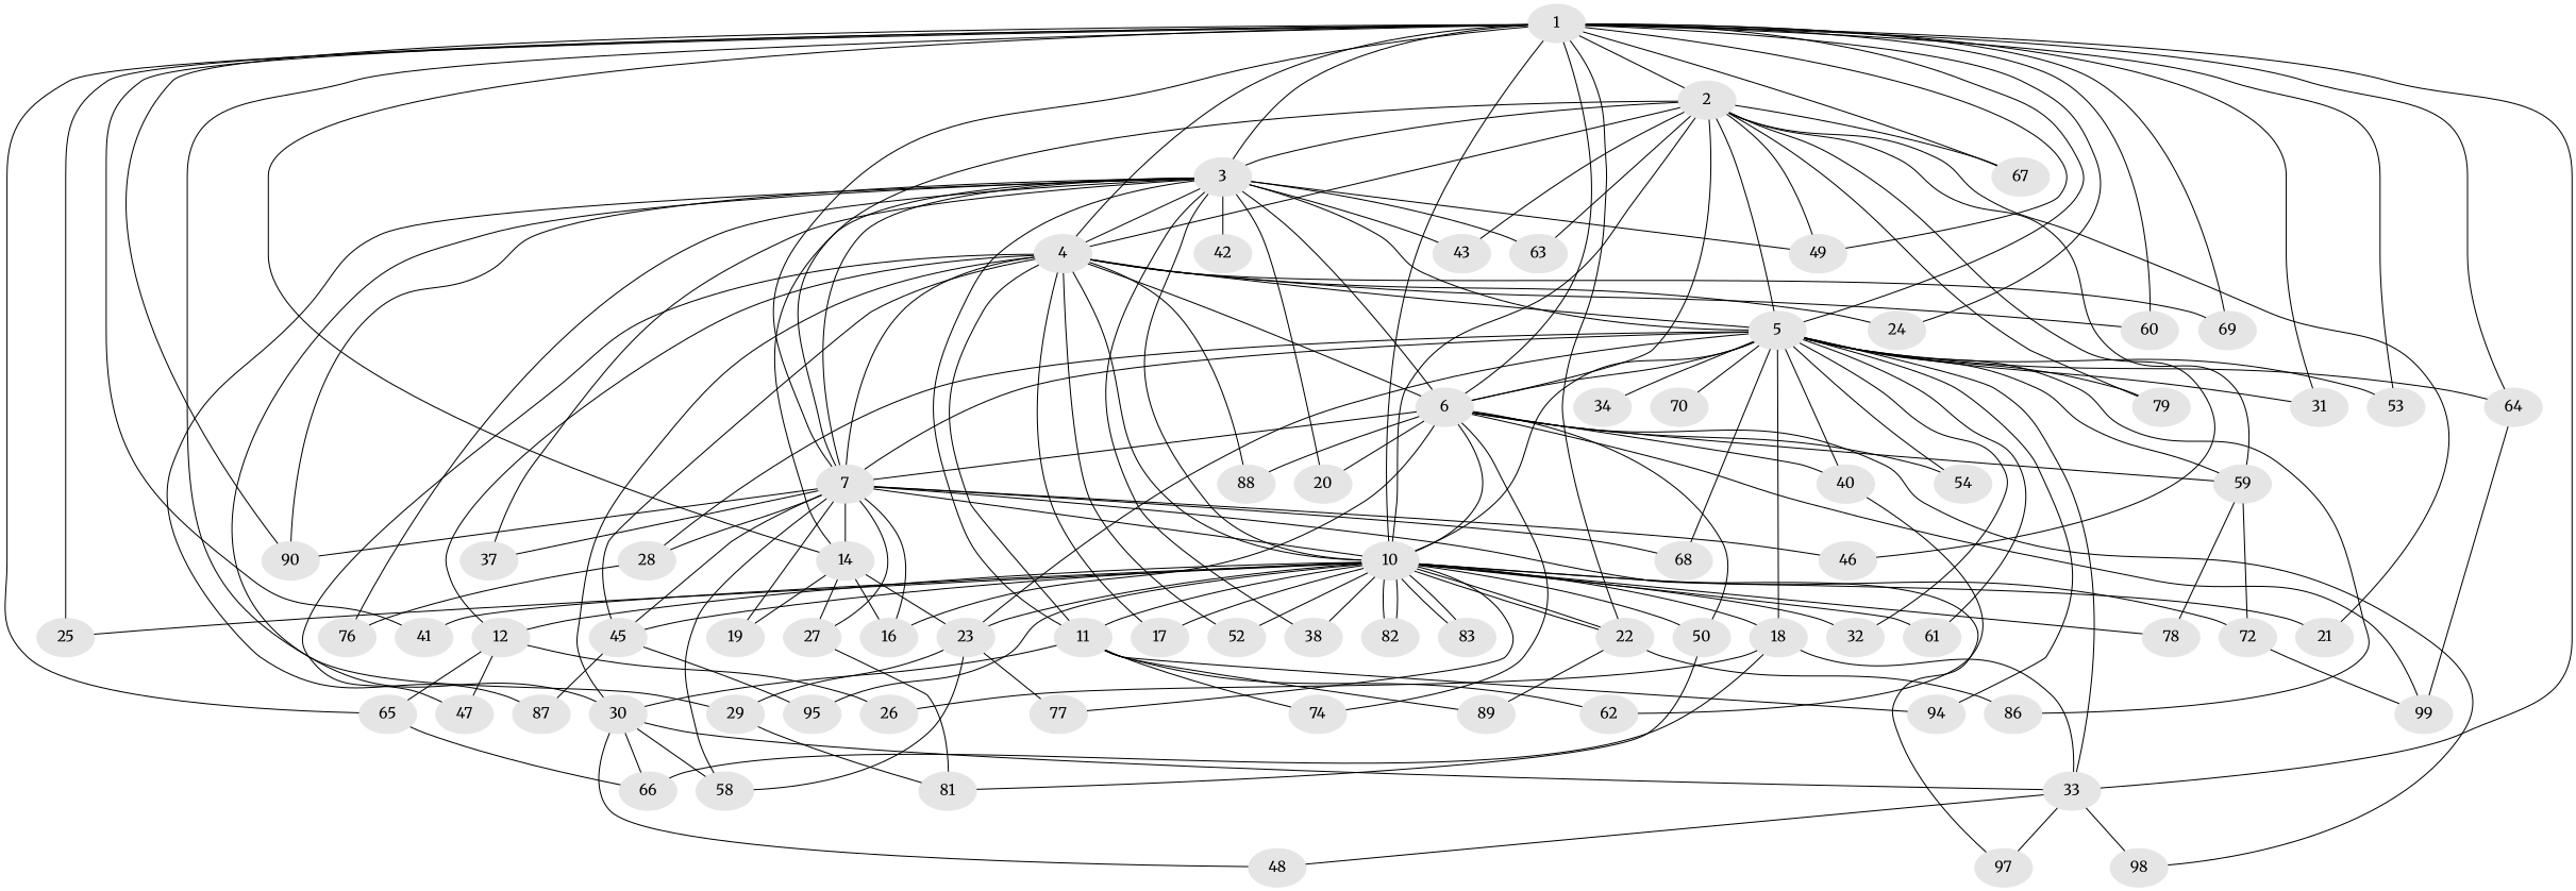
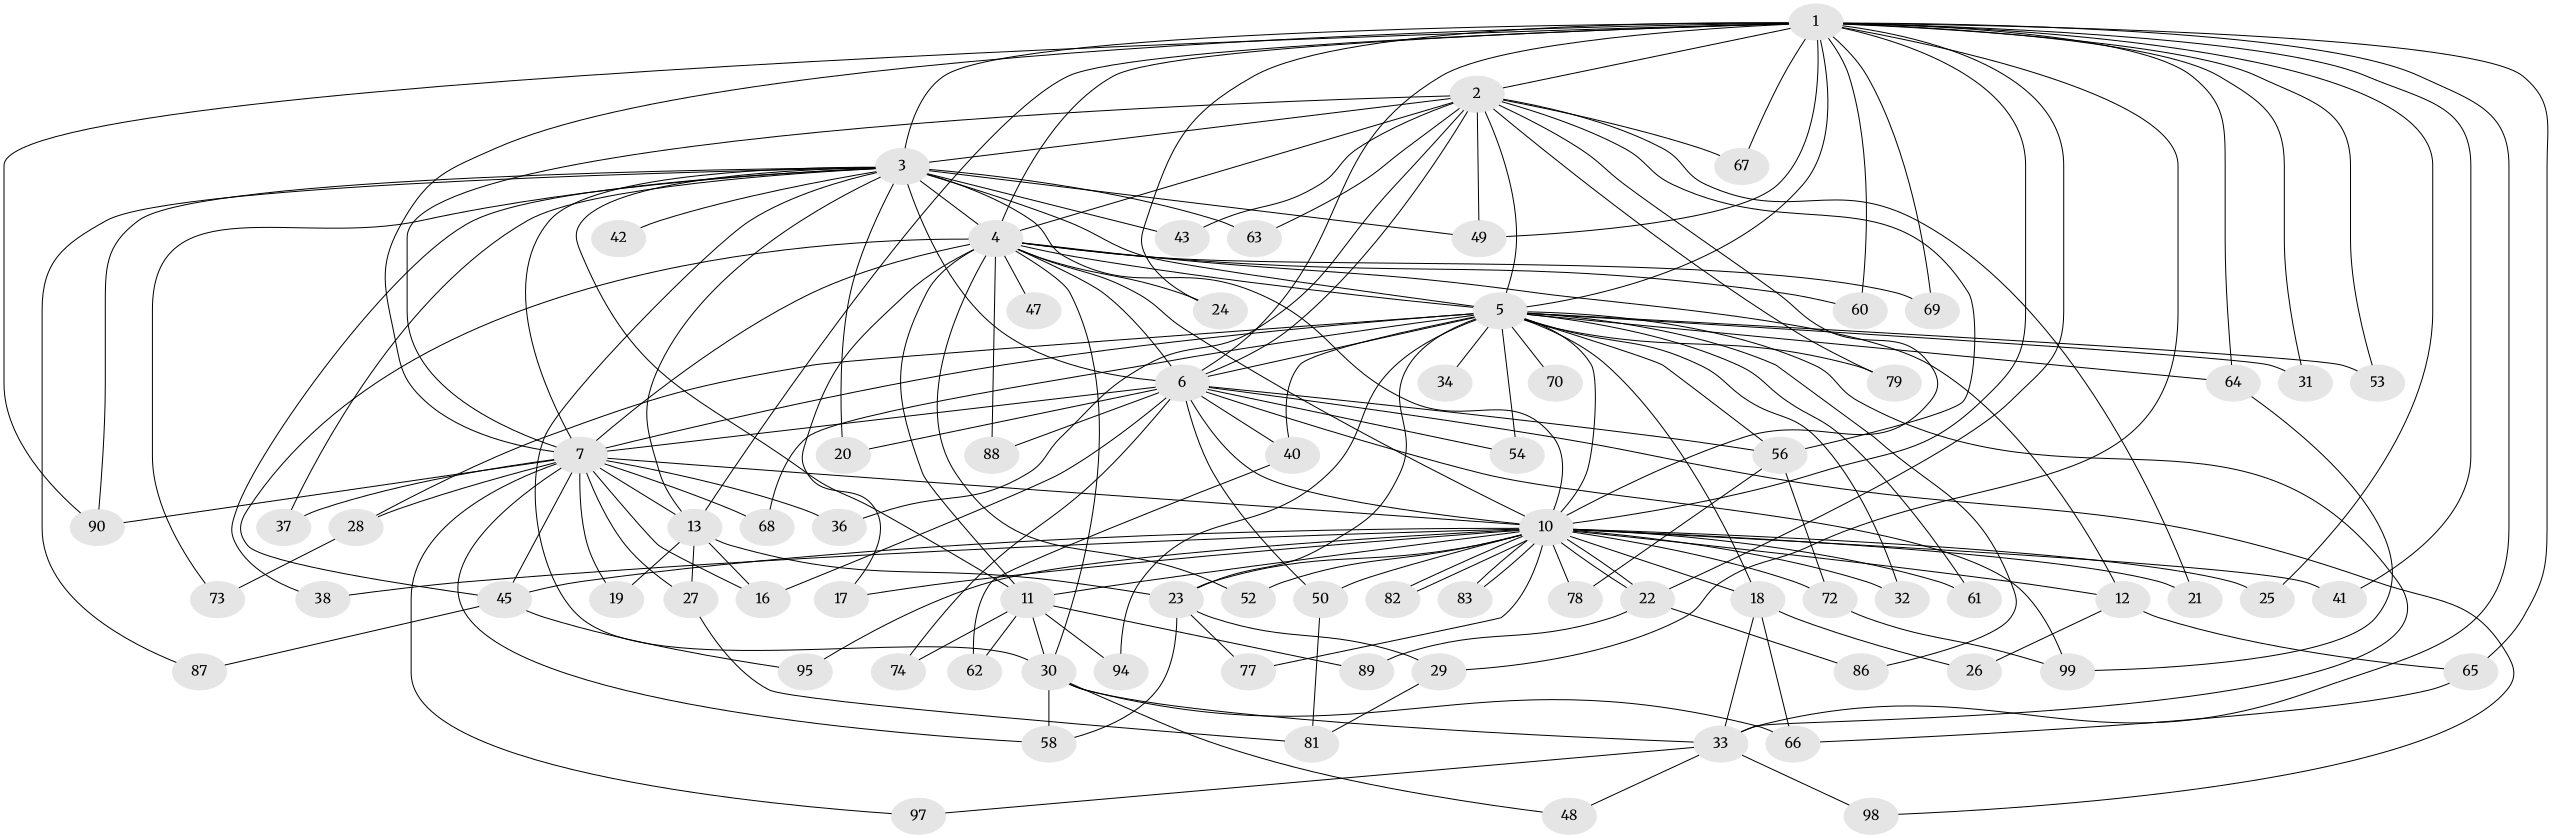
  graph {
    fontname=Merriweather
    node [color=gray90 fontname=Merriweather style=filled]
    edge [fontname=Merriweather]
    1 [super="+13"]
    2 [super="+51"]
    3 [super="+8"]
    4 [super="+84"]
    5 [super="+9"]
    6 [super="+46"]
    7 [super="+44"]
    10 [super="+15"]
-   14
+   14 [label=13]
    22 [super="+35"]
    24
    25
    29
    31
    33 [super="+55"]
    41
    49 [super="+76"]
    53
    60
    64
    65
    67
    69
    90 [super="+93"]
    21
-   36 [label=46]
+   36
    43
-   56 [super="+59" label=59]
+   56 [super="+59"]
    63
    79
    11 [super="+39"]
    20
    30 [super="+57"]
    37
    38
    42
-   73 [label=76]
+   73
    87
    12
    17
    45 [super="+92"]
    47
    52
    88
    18 [super="+85"]
    23 [super="+71"]
    28
    32
    34
    40
    54
    61
    68
    70
    86
    n56 [label=94]
    16 [super="+26"]
    50
    74
    98
    99
    19
    27
    58 [super="+80"]
    97
    72 [super="+75"]
    77
    78
    82
    83
    95
    89
    81 [super="+100"]
    48
    66 [super="+94"]
    62
    n77 [label=26]
    1 -- 2
    1 -- 3 [weight=3]
    1 -- 4 [weight=2]
    1 -- 5 [weight=2]
    1 -- 6 [weight=2]
    1 -- 7
    1 -- 10
    1 -- 14
    1 -- 22
    1 -- 24
    1 -- 25
    1 -- 29
    1 -- 31
    1 -- 33
    1 -- 41
    1 -- 49
    1 -- 53
    1 -- 60
    1 -- 64
    1 -- 65
    1 -- 67
    1 -- 69
    1 -- 90
    2 -- 3 [weight=2]
    2 -- 4
    2 -- 5 [weight=2]
    2 -- 6
    2 -- 7 [weight=2]
    2 -- 10
    2 -- 49
    2 -- 67
    2 -- 21
    2 -- 36
    2 -- 43
    2 -- 56
    2 -- 63
    2 -- 79
    3 -- 4 [weight=2]
    3 -- 5 [weight=4]
    3 -- 6 [weight=2]
    3 -- 7 [weight=2]
    3 -- 10 [weight=2]
    3 -- 14
    3 -- 49
    3 -- 90
    3 -- 43
    3 -- 63
    3 -- 11
    3 -- 20
    3 -- 30
    3 -- 37
    3 -- 38
    3 -- 42 [weight=2]
    3 -- 73
    3 -- 87
    4 -- 5 [weight=2]
    4 -- 6
    4 -- 7
    4 -- 10
    4 -- 24
    4 -- 60
    4 -- 69
    4 -- 11
    4 -- 30
    4 -- 12
    4 -- 17
    4 -- 45
    4 -- 47
    4 -- 52
    4 -- 88
    5 -- 6 [weight=2]
    5 -- 7 [weight=2]
    5 -- 10 [weight=2]
    5 -- 31
    5 -- 33
    5 -- 53
    5 -- 64
    5 -- 56
    5 -- 79
    5 -- 18
    5 -- 23
    5 -- 28
    5 -- 32
    5 -- 34 [weight=2]
    5 -- 40
    5 -- 54
    5 -- 61
    5 -- 68
    5 -- 70
    5 -- 86
    5 -- n56
    6 -- 7
    6 -- 10
    6 -- 56
    6 -- 20
    6 -- 88
    6 -- 40
    6 -- 54
    6 -- 16
    6 -- 50
    6 -- 74
    6 -- 98
    6 -- 99
    7 -- 10 [weight=2]
    7 -- 14
    7 -- 90
    7 -- 36
    7 -- 37
    7 -- 45
    7 -- 28
    7 -- 68
    7 -- 16
    7 -- 19
    7 -- 27
    7 -- 58
    7 -- 97
    10 -- 22
    10 -- 22
    10 -- 25
    10 -- 41
    10 -- 21
    10 -- 11
    10 -- 38
    10 -- 12
    10 -- 17
    10 -- 45
    10 -- 52
    10 -- 18
    10 -- 23
    10 -- 32
    10 -- 61
    10 -- 50
    10 -- 72
    10 -- 77
    10 -- 78
    10 -- 82
    10 -- 82
    10 -- 83
    10 -- 83
    10 -- 95
    14 -- 23
    14 -- 16
    14 -- 19
    14 -- 27
    22 -- 86
    22 -- 89
    29 -- 81
    33 -- 98
    33 -- 97
    33 -- 48
    64 -- 99
    65 -- 66
    56 -- 72
    56 -- 78
    11 -- 30
    11 -- n56
    11 -- 74
    11 -- 89
    11 -- 62
    30 -- 33
    30 -- 58
    30 -- 48
    30 -- 66
    12 -- 65
-   12 -- 47
    12 -- n77
    45 -- 87
    45 -- 95
    18 -- 33
    18 -- 66
    18 -- n77
    23 -- 29
    23 -- 58
    23 -- 77
    28 -- 73
    40 -- 62
    50 -- 81
    27 -- 81
    72 -- 99
  }
